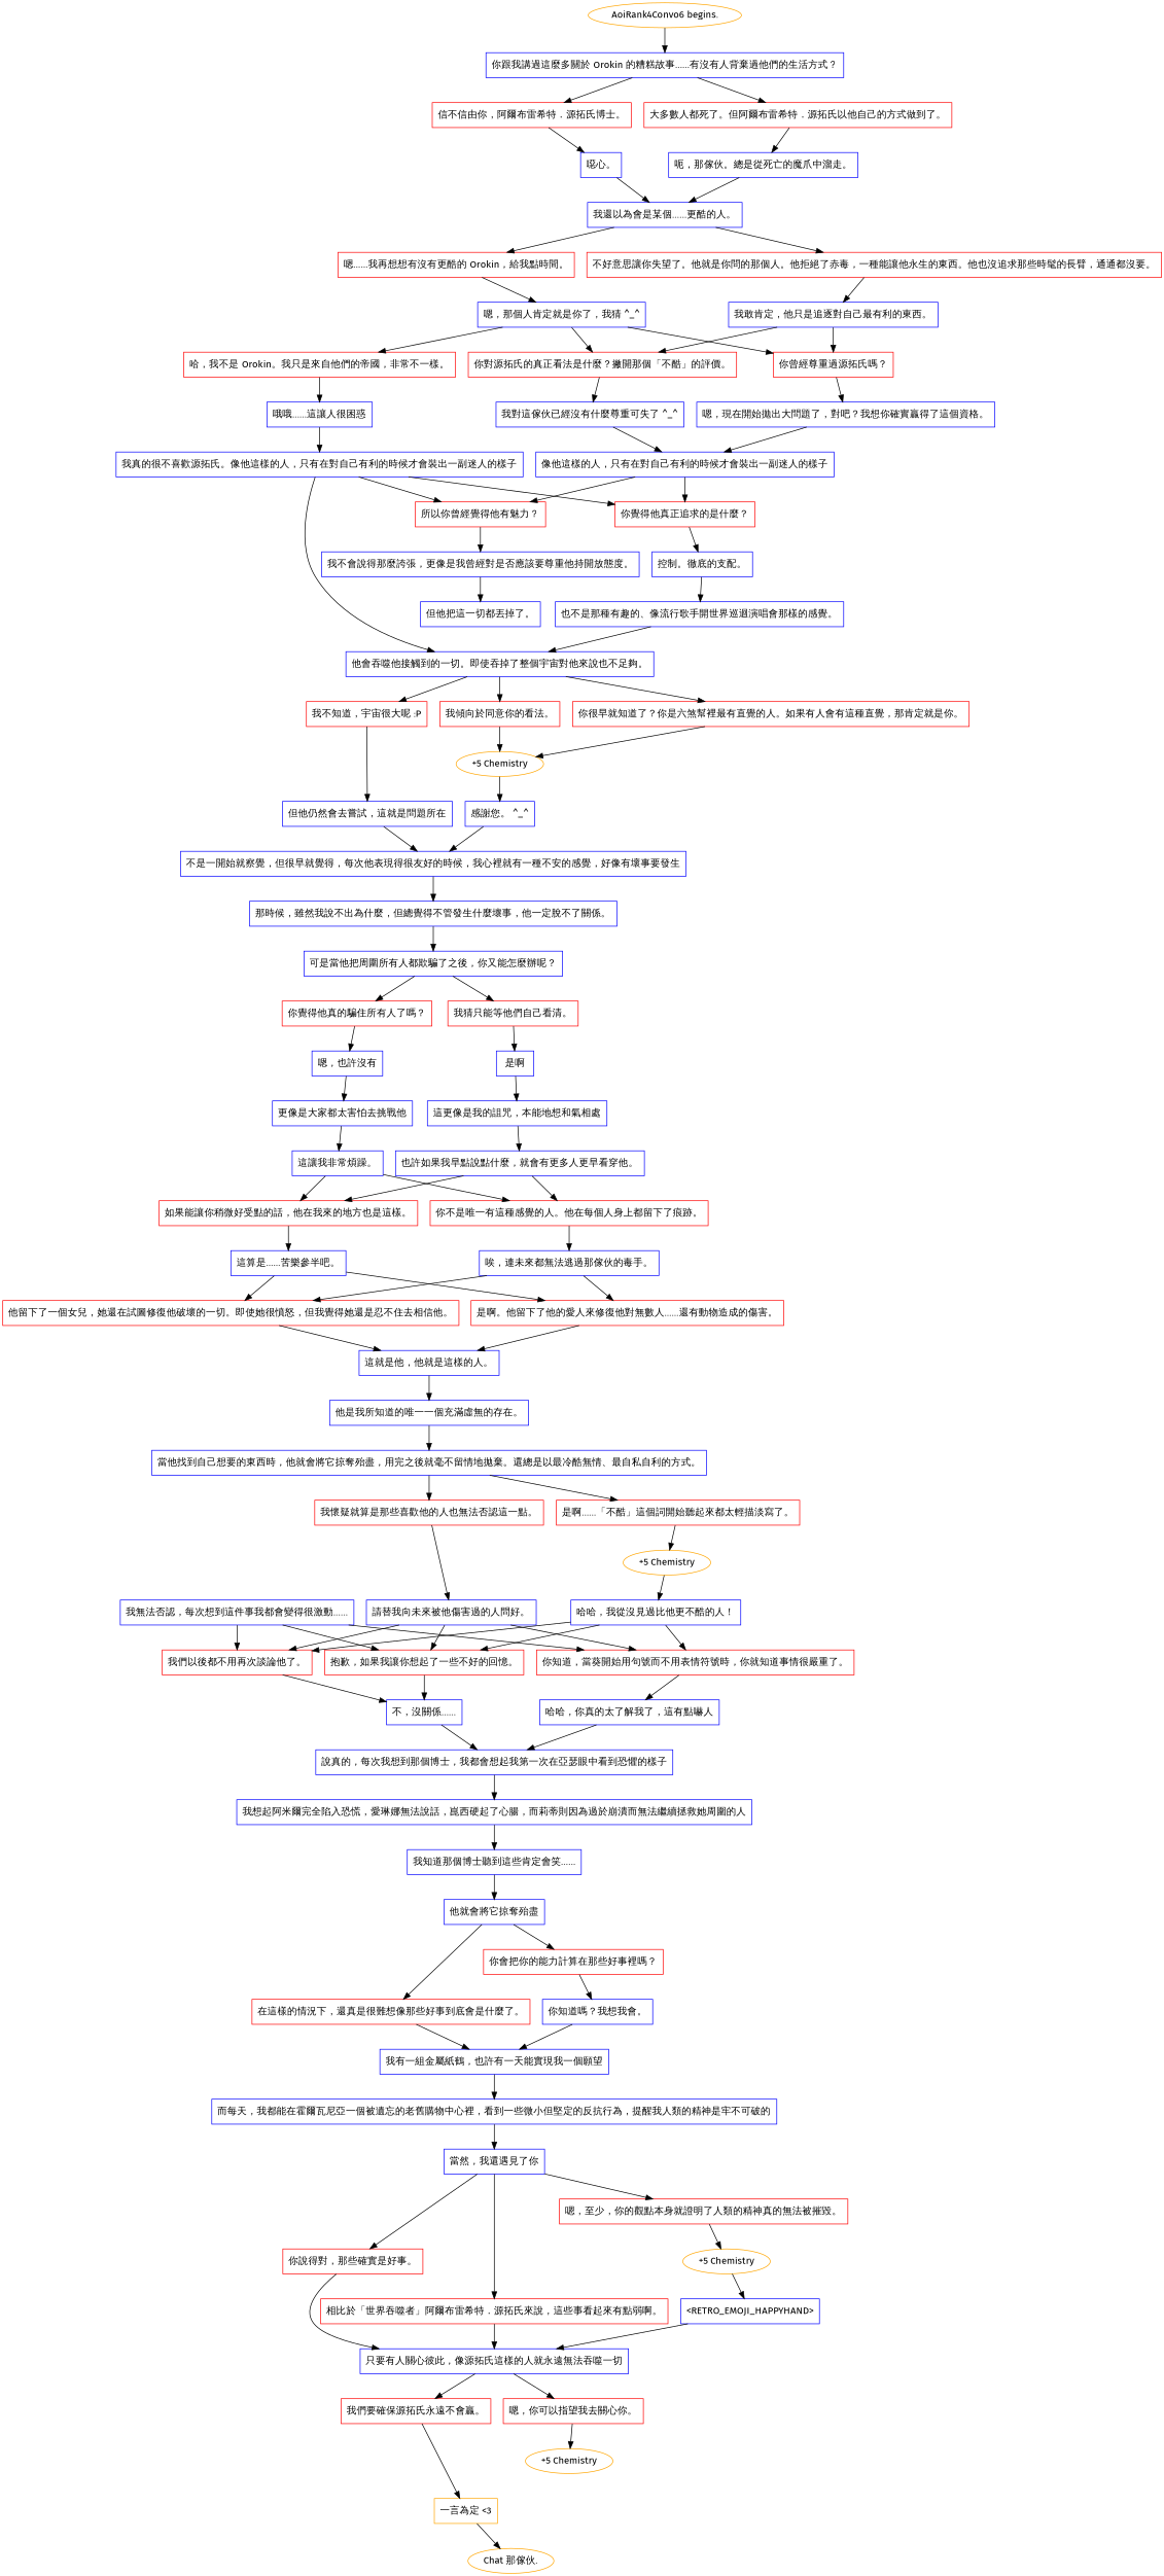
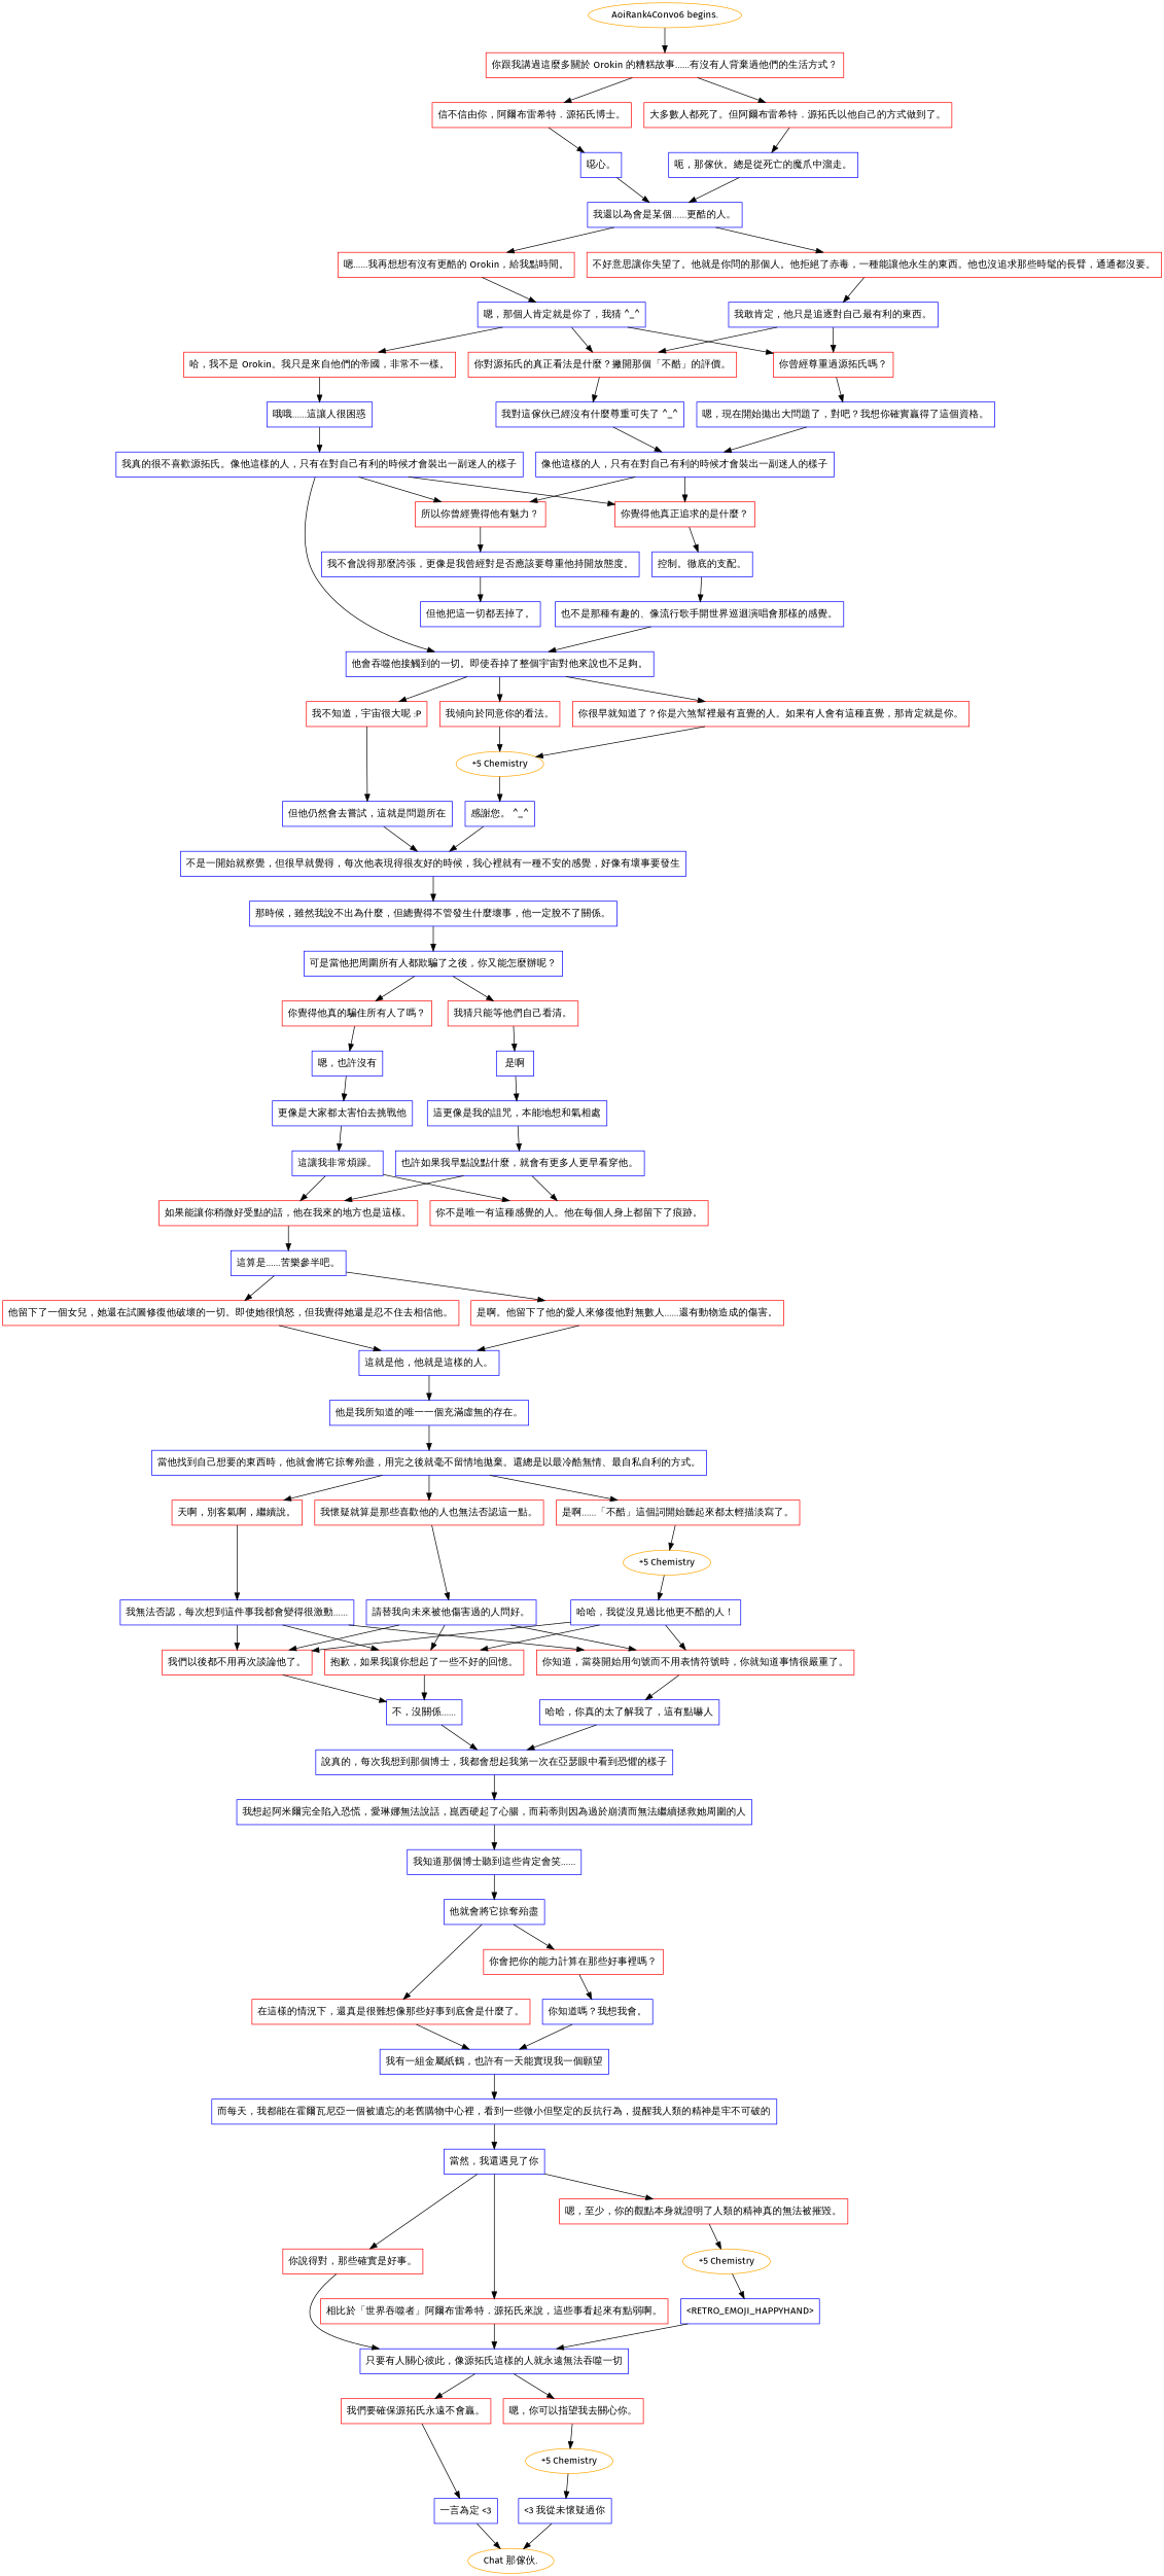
  digraph {
    fontname="Fira Sans"
    node [color=blue fontname="Fira Sans" shape=box]
    edge [fontname="Fira Sans"]
    "AoiRank4Convo6 begins." [color=orange shape=""]
-   n2 [label="你跟我講過這麼多關於 Orokin 的糟糕故事……有沒有人背棄過他們的生活方式？"]
+   n2 [color=red label="你跟我講過這麼多關於 Orokin 的糟糕故事……有沒有人背棄過他們的生活方式？"]
    n3 [color=red label="信不信由你，阿爾布雷希特．源拓氏博士。"]
    n4 [color=red label="大多數人都死了。但阿爾布雷希特．源拓氏以他自己的方式做到了。"]
    n5 [label="噁心。"]
    n6 [label="呃，那傢伙。總是從死亡的魔爪中溜走。"]
    n7 [label="我還以為會是某個……更酷的人。"]
    n8 [color=red label="不好意思讓你失望了。他就是你問的那個人。他拒絕了赤毒，一種能讓他永生的東西。他也沒追求那些時髦的長臂，通通都沒要。"]
    n9 [color=red label="嗯……我再想想有沒有更酷的 Orokin，給我點時間。"]
    n10 [label="我敢肯定，他只是追逐對自己最有利的東西。"]
    n11 [label="嗯，那個人肯定就是你了，我猜 ^_^"]
    n12 [color=red label="你曾經尊重過源拓氏嗎？"]
    n13 [color=red label="你對源拓氏的真正看法是什麼？撇開那個「不酷」的評價。"]
    n14 [color=red label="哈，我不是 Orokin。我只是來自他們的帝國，非常不一樣。"]
    n15 [label="嗯，現在開始拋出大問題了，對吧？我想你確實贏得了這個資格。"]
    n16 [label="我對這傢伙已經沒有什麼尊重可失了 ^_^"]
    n17 [label="哦哦……這讓人很困惑"]
    n18 [label="像他這樣的人，只有在對自己有利的時候才會裝出一副迷人的樣子"]
    n19 [label="我真的很不喜歡源拓氏。像他這樣的人，只有在對自己有利的時候才會裝出一副迷人的樣子"]
    n20 [color=red label="你覺得他真正追求的是什麼？"]
    n21 [color=red label="所以你曾經覺得他有魅力？"]
    n22 [label="他會吞噬他接觸到的一切。即使吞掉了整個宇宙對他來說也不足夠。"]
    n23 [label="控制。徹底的支配。"]
    n24 [label="我不會說得那麼誇張，更像是我曾經對是否應該要尊重他持開放態度。"]
    n25 [label="也不是那種有趣的、像流行歌手開世界巡迴演唱會那樣的感覺。"]
    n26 [label="但他把這一切都丟掉了。"]
    n27 [color=red label="你很早就知道了？你是六煞幫裡最有直覺的人。如果有人會有這種直覺，那肯定就是你。"]
    n28 [color=red label="我傾向於同意你的看法。"]
    n29 [color=red label="我不知道，宇宙很大呢 :P"]
    n30 [color=orange label="+5 Chemistry" shape=""]
    n31 [label="但他仍然會去嘗試，這就是問題所在"]
    n32 [label="感謝您。 ^_^"]
    n33 [label="不是一開始就察覺，但很早就覺得，每次他表現得很友好的時候，我心裡就有一種不安的感覺，好像有壞事要發生"]
    n34 [label="那時候，雖然我說不出為什麼，但總覺得不管發生什麼壞事，他一定脫不了關係。"]
    n35 [label="可是當他把周圍所有人都欺騙了之後，你又能怎麼辦呢？"]
    n36 [color=red label="你覺得他真的騙住所有人了嗎？"]
    n37 [color=red label="我猜只能等他們自己看清。"]
    n38 [label="嗯，也許沒有"]
    n39 [label="是啊"]
    n40 [label="更像是大家都太害怕去挑戰他"]
    n41 [label="這更像是我的詛咒，本能地想和氣相處"]
    n42 [label="這讓我非常煩躁。"]
    n43 [label="也許如果我早點說點什麼，就會有更多人更早看穿他。"]
    n44 [color=red label="如果能讓你稍微好受點的話，他在我來的地方也是這樣。"]
    n45 [color=red label="你不是唯一有這種感覺的人。他在每個人身上都留下了痕跡。"]
    n46 [label="這算是……苦樂參半吧。"]
-   n47 [label="唉，連未來都無法逃過那傢伙的毒手。"]
    n48 [color=red label="他留下了一個女兒，她還在試圖修復他破壞的一切。即使她很憤怒，但我覺得她還是忍不住去相信他。"]
    n49 [color=red label="是啊。他留下了他的愛人來修復他對無數人……還有動物造成的傷害。"]
    n50 [label="這就是他，他就是這樣的人。"]
    n51 [label="他是我所知道的唯一一個充滿虛無的存在。"]
    n52 [label="當他找到自己想要的東西時，他就會將它掠奪殆盡，用完之後就毫不留情地拋棄。還總是以最冷酷無情、最自私自利的方式。"]
    n53 [color=red label="是啊……「不酷」這個詞開始聽起來都太輕描淡寫了。"]
+   n54 [color=red label="天啊，別客氣啊，繼續說。"]
    n55 [color=red label="我懷疑就算是那些喜歡他的人也無法否認這一點。"]
    n56 [color=orange label="+5 Chemistry" shape=""]
    n57 [label="我無法否認，每次想到這件事我都會變得很激動……"]
    n58 [label="請替我向未來被他傷害過的人問好。"]
    n59 [label="哈哈，我從沒見過比他更不酷的人！"]
    n60 [color=red label="抱歉，如果我讓你想起了一些不好的回憶。"]
    n61 [color=red label="我們以後都不用再次談論他了。"]
    n62 [color=red label="你知道，當葵開始用句號而不用表情符號時，你就知道事情很嚴重了。"]
    n63 [label="不，沒關係……"]
    n64 [label="哈哈，你真的太了解我了，這有點嚇人"]
    n65 [label="說真的，每次我想到那個博士，我都會想起我第一次在亞瑟眼中看到恐懼的樣子"]
    n66 [label="我想起阿米爾完全陷入恐慌，愛琳娜無法說話，崑西硬起了心腸，而莉蒂則因為過於崩潰而無法繼續拯救她周圍的人"]
    n67 [label="我知道那個博士聽到這些肯定會笑……"]
    n68 [label="他就會將它掠奪殆盡"]
    n69 [color=red label="在這樣的情況下，還真是很難想像那些好事到底會是什麼了。"]
    n70 [color=red label="你會把你的能力計算在那些好事裡嗎？"]
    n71 [label="我有一組金屬紙鶴，也許有一天能實現我一個願望"]
    n72 [label="你知道嗎？我想我會。"]
    n73 [label="而每天，我都能在霍爾瓦尼亞一個被遺忘的老舊購物中心裡，看到一些微小但堅定的反抗行為，提醒我人類的精神是牢不可破的"]
    n74 [label="當然，我還遇見了你"]
    n75 [color=red label="嗯，至少，你的觀點本身就證明了人類的精神真的無法被摧毀。"]
    n76 [color=red label="你說得對，那些確實是好事。"]
    n77 [color=red label="相比於「世界吞噬者」阿爾布雷希特．源拓氏來說，這些事看起來有點弱啊。"]
    n78 [color=orange label="+5 Chemistry" shape=""]
    n79 [label="只要有人關心彼此，像源拓氏這樣的人就永遠無法吞噬一切"]
    n80 [label="<RETRO_EMOJI_HAPPYHAND>"]
    n81 [color=red label="我們要確保源拓氏永遠不會贏。"]
    n82 [color=red label="嗯，你可以指望我去關心你。"]
-   n83 [color=orange label="一言為定 <3"]
+   n83 [label="一言為定 <3"]
    n84 [color=orange label="+5 Chemistry" shape=""]
    n85 [color=orange label="Chat 那傢伙." shape=""]
+   n86 [label="<3 我從未懷疑過你"]
    "AoiRank4Convo6 begins." -> n2
    n2 -> n3
    n2 -> n4
    n3 -> n5
    n4 -> n6
    n5 -> n7
    n6 -> n7
    n7 -> n8
    n7 -> n9
    n8 -> n10
    n9 -> n11
    n10 -> n12
    n10 -> n13
    n11 -> n12
    n11 -> n13
    n11 -> n14
    n12 -> n15
    n13 -> n16
    n14 -> n17
    n15 -> n18
    n16 -> n18
    n17 -> n19
    n18 -> n20
    n18 -> n21
    n19 -> n20
    n19 -> n21
    n19 -> n22
    n20 -> n23
    n21 -> n24
    n22 -> n27
    n22 -> n28
    n22 -> n29
    n23 -> n25
    n24 -> n26
    n25 -> n22
    n27 -> n30
    n28 -> n30
    n29 -> n31
    n30 -> n32
    n31 -> n33
    n32 -> n33
    n33 -> n34
    n34 -> n35
    n35 -> n36
    n35 -> n37
    n36 -> n38
    n37 -> n39
    n38 -> n40
    n39 -> n41
    n40 -> n42
    n41 -> n43
    n42 -> n44
    n42 -> n45
    n43 -> n44
    n43 -> n45
    n44 -> n46
-   n45 -> n47
    n46 -> n48
    n46 -> n49
-   n47 -> n48
-   n47 -> n49
    n48 -> n50
    n49 -> n50
    n50 -> n51
    n51 -> n52
    n52 -> n53
+   n52 -> n54
    n52 -> n55
    n53 -> n56
+   n54 -> n57
    n55 -> n58
    n56 -> n59
    n57 -> n60
    n57 -> n61
    n57 -> n62
    n58 -> n60
    n58 -> n61
    n58 -> n62
    n59 -> n60
    n59 -> n61
    n59 -> n62
    n60 -> n63
    n61 -> n63
    n62 -> n64
    n63 -> n65
    n64 -> n65
    n65 -> n66
    n66 -> n67
    n67 -> n68
    n68 -> n69
    n68 -> n70
    n69 -> n71
    n70 -> n72
    n71 -> n73
    n72 -> n71
    n73 -> n74
    n74 -> n75
    n74 -> n76
    n74 -> n77
    n75 -> n78
    n76 -> n79
    n77 -> n79
    n78 -> n80
    n79 -> n81
    n79 -> n82
    n80 -> n79
    n81 -> n83
    n82 -> n84
    n83 -> n85
+   n84 -> n86
+   n86 -> n85
  }
